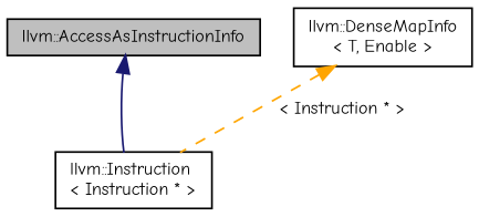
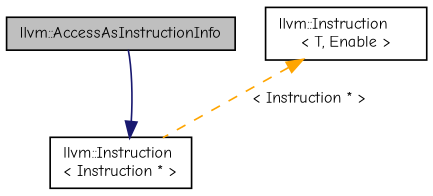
  digraph {
    fontname="Comic Neue"
    node [color=black fontname="Comic Neue" fontsize=10 shape=record]
    edge [dir=back fontname="Comic Neue" fontsize=10 labelfontname=Helvetica labelfontsize=10]
    n1 [fillcolor=grey75 fontcolor=black height=0.2 label="llvm::AccessAsInstructionInfo" style=filled width=0.4]
    n2 [height=0.2 label="llvm::Instruction\l\< Instruction * \>" width=0.4]
-   n3 [height=0.2 label="llvm::DenseMapInfo\l\< T, Enable \>" width=0.4]
-   n1 -> n2 [color=midnightblue style=solid]
+   n3 [height=0.2 label="llvm::Instruction\l\< T, Enable \>" width=0.4]
+   n2 -> n1 [color=midnightblue style=solid]
    n3 -> n2 [color=orange label=" \< Instruction * \>" style=dashed]
  }
